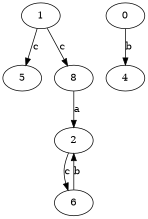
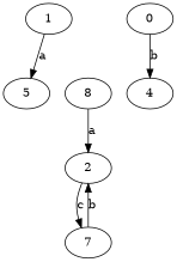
  strict digraph {
    1
    5
    n3 [label=8]
    2
-   7 [label=6]
+   7
    0
    4
-   1 -> 5 [label=c]
-   1 -> n3 [label=c]
+   1 -> 5 [label=a]
    n3 -> 2 [label=a]
    2 -> 7 [label=c]
    7 -> 2 [label=b]
    0 -> 4 [label=b]
  }
